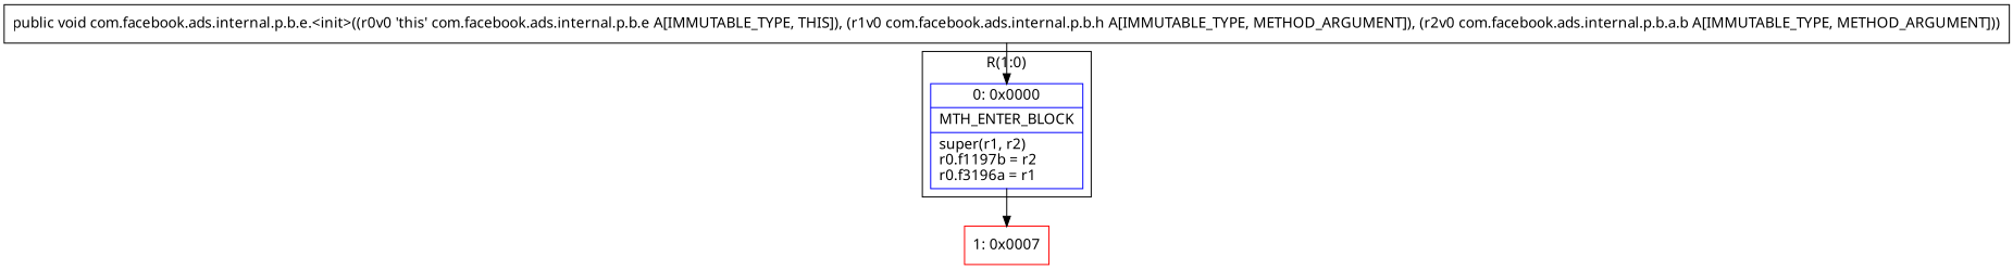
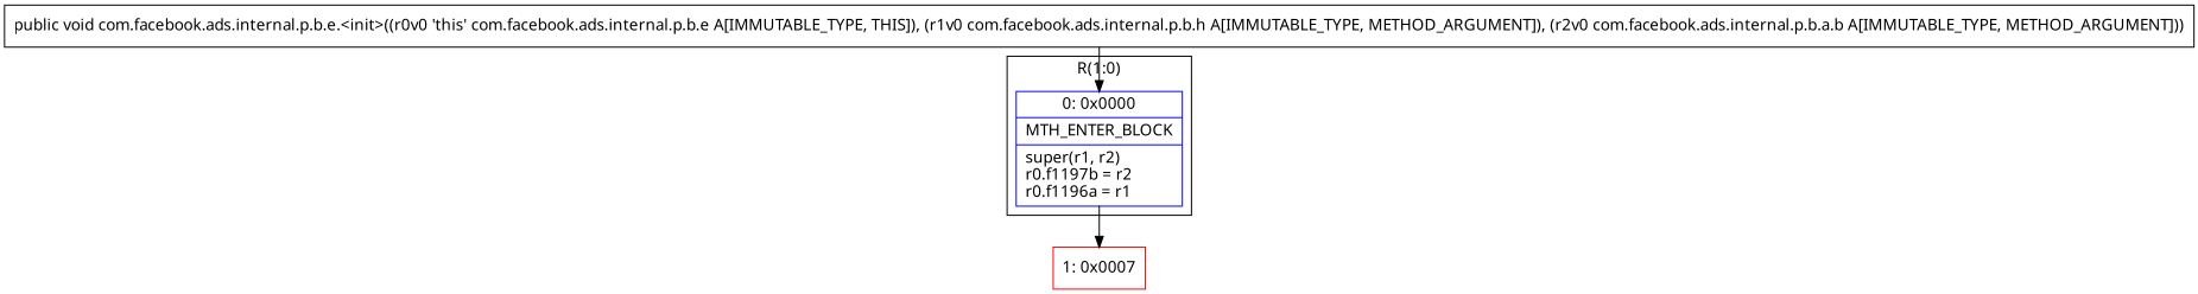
  digraph {
    fontname="Noto Sans"
    node [shape=record fontname="Noto Sans"]
    edge [fontname="Noto Sans"]
-   n1 [color=blue label="{0\:\ 0x0000|MTH_ENTER_BLOCK\l|super(r1, r2)\lr0.f1197b = r2\lr0.f3196a = r1\l}"]
+   n1 [color=blue label="{0\:\ 0x0000|MTH_ENTER_BLOCK\l|super(r1, r2)\lr0.f1197b = r2\lr0.f1196a = r1\l}"]
    n2 [color=red label="{1\:\ 0x0007}"]
    n3 [label="{public void com.facebook.ads.internal.p.b.e.\<init\>((r0v0 'this' com.facebook.ads.internal.p.b.e A[IMMUTABLE_TYPE, THIS]), (r1v0 com.facebook.ads.internal.p.b.h A[IMMUTABLE_TYPE, METHOD_ARGUMENT]), (r2v0 com.facebook.ads.internal.p.b.a.b A[IMMUTABLE_TYPE, METHOD_ARGUMENT])) }"]
    subgraph cluster_1 {
      label="R(1:0)"
      n1
    }
    n1 -> n2
    n3 -> n1
  }
